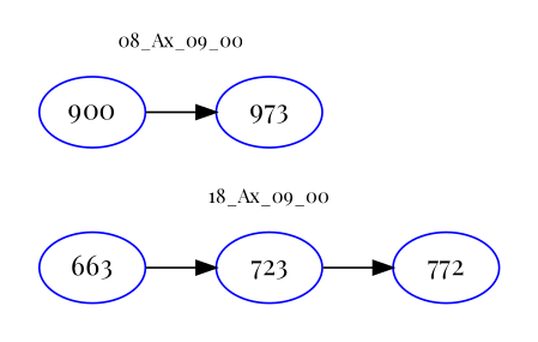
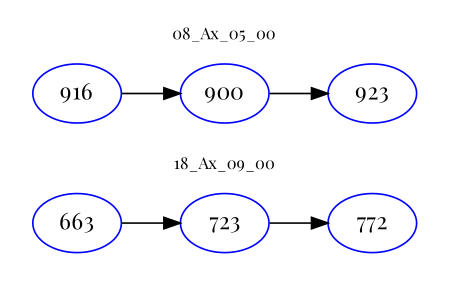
  digraph {
    fontname="Playfair Display"
    rankdir=LR
    node [color=blue fontname="Playfair Display"]
    edge [color=black fontname="Playfair Display"]
    n1 [label=663]
    n2 [label=723]
    n3 [label=772]
+   n4 [label=916]
    n5 [label=900]
-   n6 [label=973]
+   n6 [label=923]
    subgraph cluster_1 {
      color=white
      fontsize=10
      label="18_Ax_09_00"
      n1
      n2
      n3
    }
    subgraph cluster_2 {
      color=white
      fontsize=10
-     label="08_Ax_09_00"
+     label="08_Ax_05_00"
+     n4
      n5
      n6
    }
    n1 -> n2
    n2 -> n3
+   n4 -> n5
    n5 -> n6
  }
